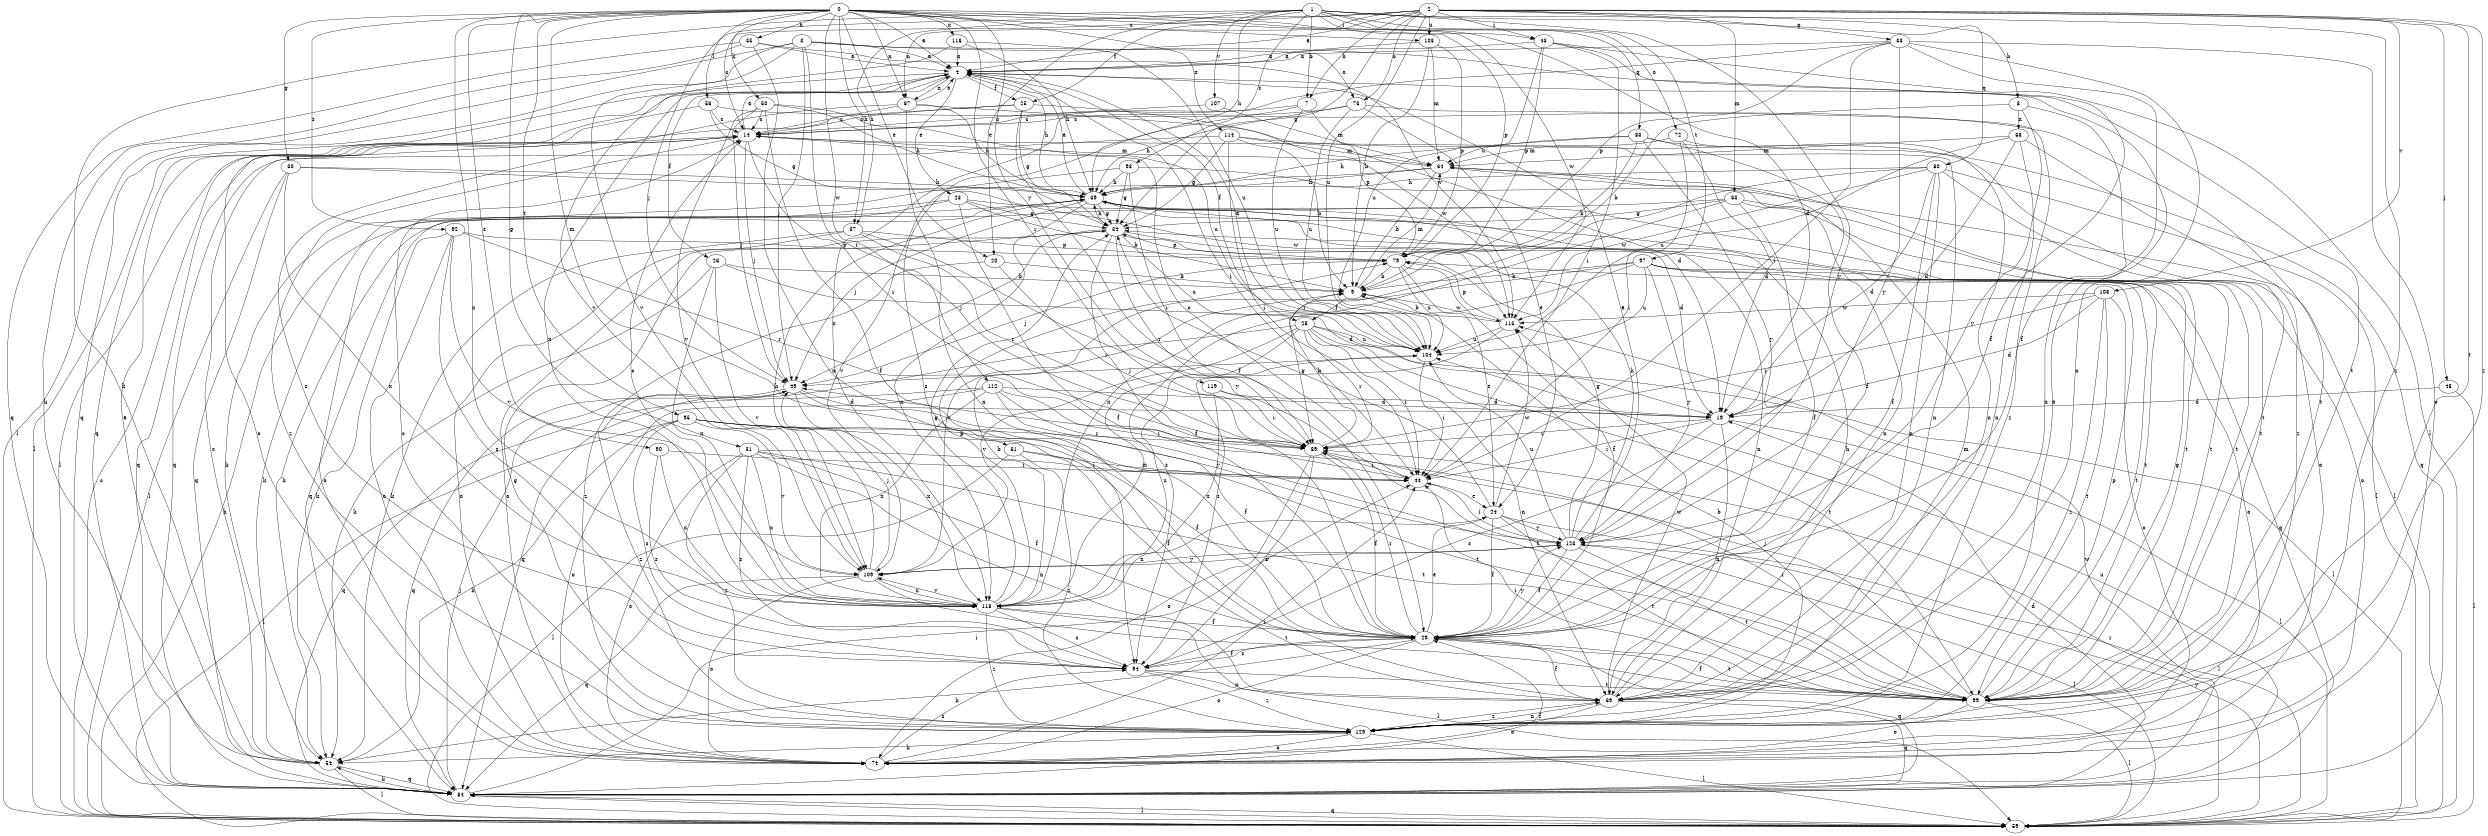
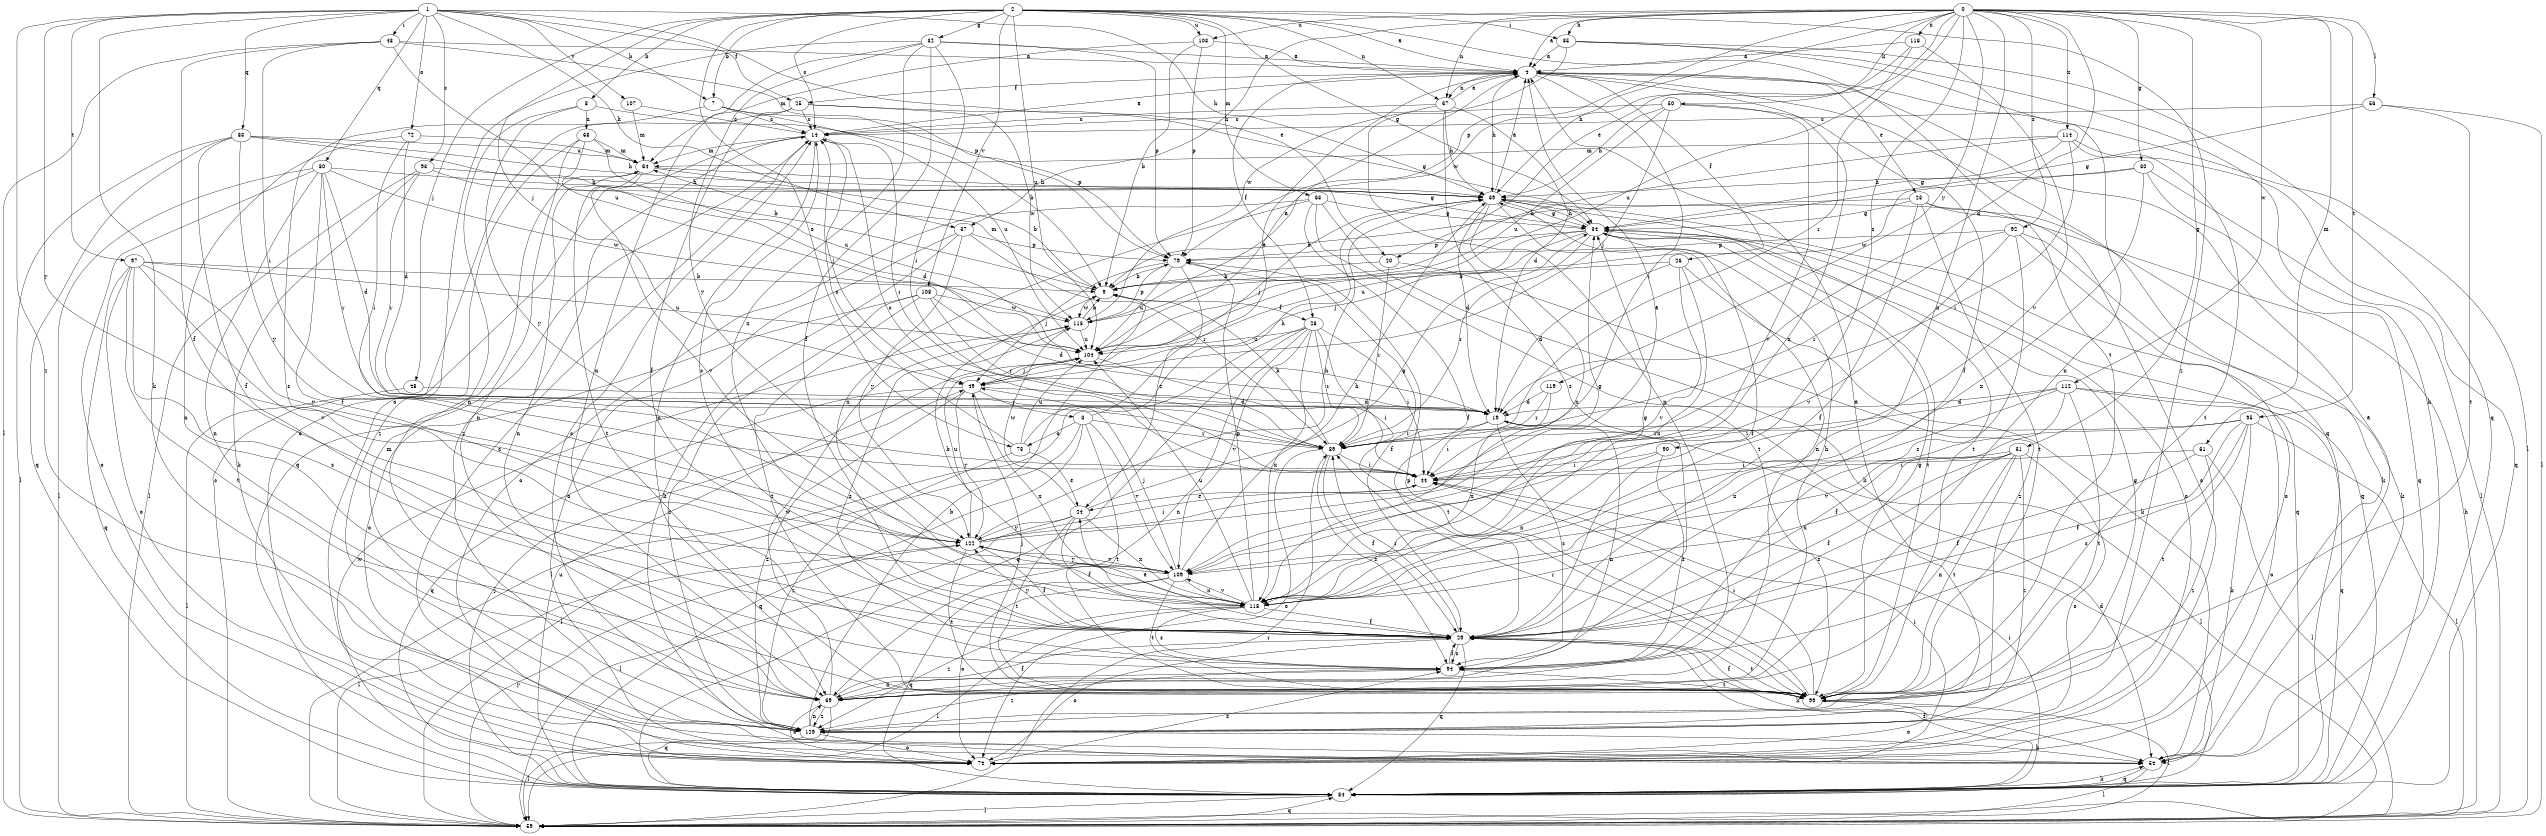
  strict digraph {
    fontname="DejaVu Serif"
    node [fontname="DejaVu Serif"]
    edge [fontname="DejaVu Serif"]
    0
    4
    19
    20
    30
    31
    35
    37
    50
    56
    61
    67
    79
    89
    90
    92
    95
    103
    112
    113
    114
    116
    118
    119
    25
    39
    59
    84
    23
    26
    28
    44
    94
    69
    129
    9
    99
    29
    74
    54
-   123
+   123 [label=122]
    14
    49
    104
    109
    34
    24
    64
    1
    7
    43
    72
    80
    83
    93
    97
    107
    2
    8
-   33
+   33 [label=32]
    48
    63
    73
    108
    68
    3
    0 -> 4 [label=a]
    0 -> 19 [label=d]
    0 -> 20 [label=e]
    0 -> 30 [label=g]
    0 -> 31 [label=g]
    0 -> 35 [label=h]
    0 -> 37 [label=h]
    0 -> 50 [label=k]
    0 -> 56 [label=l]
    0 -> 61 [label=m]
    0 -> 67 [label=n]
    0 -> 79 [label=p]
    0 -> 89 [label=r]
    0 -> 90 [label=s]
    0 -> 92 [label=s]
    0 -> 95 [label=t]
    0 -> 103 [label=u]
    0 -> 112 [label=w]
    0 -> 113 [label=w]
    0 -> 114 [label=x]
    0 -> 116 [label=x]
    0 -> 118 [label=x]
    0 -> 119 [label=y]
    4 -> 67 [label=n]
    4 -> 118 [label=x]
    4 -> 25 [label=f]
    4 -> 39 [label=h]
    4 -> 59 [label=l]
    4 -> 84 [label=q]
    4 -> 23 [label=e]
    4 -> 26 [label=f]
    4 -> 28 [label=f]
    4 -> 44 [label=i]
    19 -> 89 [label=r]
    19 -> 59 [label=l]
    19 -> 44 [label=i]
    19 -> 94 [label=s]
    19 -> 69 [label=n]
    20 -> 89 [label=r]
    20 -> 129 [label=z]
    20 -> 9 [label=b]
    30 -> 113 [label=w]
    30 -> 118 [label=x]
    30 -> 39 [label=h]
    30 -> 59 [label=l]
    30 -> 84 [label=q]
    31 -> 118 [label=x]
    31 -> 44 [label=i]
    31 -> 94 [label=s]
    31 -> 69 [label=n]
    31 -> 129 [label=z]
    31 -> 99 [label=t]
    31 -> 29 [label=f]
    31 -> 74 [label=o]
    35 -> 4 [label=a]
    35 -> 113 [label=w]
    35 -> 84 [label=q]
    35 -> 69 [label=n]
    35 -> 54 [label=k]
    37 -> 79 [label=p]
    37 -> 89 [label=r]
    37 -> 74 [label=o]
    37 -> 54 [label=k]
    37 -> 123 [label=y]
    50 -> 39 [label=h]
    50 -> 29 [label=f]
    50 -> 14 [label=c]
    50 -> 49 [label=j]
    50 -> 104 [label=u]
    50 -> 109 [label=v]
    56 -> 59 [label=l]
    56 -> 99 [label=t]
    56 -> 14 [label=c]
    56 -> 34 [label=g]
    61 -> 59 [label=l]
    61 -> 44 [label=i]
    61 -> 129 [label=z]
    61 -> 29 [label=f]
    67 -> 4 [label=a]
    67 -> 19 [label=d]
    67 -> 39 [label=h]
    67 -> 94 [label=s]
    67 -> 69 [label=n]
    67 -> 14 [label=c]
    79 -> 9 [label=b]
    79 -> 29 [label=f]
    79 -> 49 [label=j]
    79 -> 104 [label=u]
    79 -> 24 [label=e]
    89 -> 44 [label=i]
    89 -> 94 [label=s]
    89 -> 9 [label=b]
    89 -> 29 [label=f]
    89 -> 74 [label=o]
    90 -> 118 [label=x]
    90 -> 44 [label=i]
    90 -> 94 [label=s]
    92 -> 79 [label=p]
    92 -> 89 [label=r]
    92 -> 94 [label=s]
    92 -> 74 [label=o]
    92 -> 54 [label=k]
    92 -> 109 [label=v]
    95 -> 89 [label=r]
    95 -> 59 [label=l]
    95 -> 94 [label=s]
    95 -> 99 [label=t]
    95 -> 29 [label=f]
    95 -> 54 [label=k]
    95 -> 109 [label=v]
    103 -> 4 [label=a]
    103 -> 79 [label=p]
    103 -> 9 [label=b]
    103 -> 64 [label=m]
    112 -> 19 [label=d]
    112 -> 118 [label=x]
    112 -> 84 [label=q]
    112 -> 44 [label=i]
    112 -> 99 [label=t]
    112 -> 29 [label=f]
    112 -> 74 [label=o]
    113 -> 79 [label=p]
    113 -> 94 [label=s]
    113 -> 9 [label=b]
    113 -> 104 [label=u]
    114 -> 84 [label=q]
    114 -> 44 [label=i]
    114 -> 9 [label=b]
    114 -> 99 [label=t]
    114 -> 34 [label=g]
    114 -> 64 [label=m]
    116 -> 4 [label=a]
    116 -> 39 [label=h]
    116 -> 104 [label=u]
    116 -> 109 [label=v]
    118 -> 79 [label=p]
    118 -> 59 [label=l]
    118 -> 94 [label=s]
    118 -> 129 [label=z]
    118 -> 9 [label=b]
    118 -> 29 [label=f]
    118 -> 14 [label=c]
    118 -> 104 [label=u]
    118 -> 109 [label=v]
    118 -> 34 [label=g]
    119 -> 19 [label=d]
    119 -> 89 [label=r]
    119 -> 118 [label=x]
    25 -> 113 [label=w]
    25 -> 29 [label=f]
    25 -> 74 [label=o]
    25 -> 14 [label=c]
    25 -> 34 [label=g]
    39 -> 4 [label=a]
    39 -> 19 [label=d]
    39 -> 118 [label=x]
    39 -> 84 [label=q]
    39 -> 69 [label=n]
    39 -> 99 [label=t]
    39 -> 49 [label=j]
    39 -> 34 [label=g]
    59 -> 89 [label=r]
    59 -> 39 [label=h]
    59 -> 84 [label=q]
    59 -> 123 [label=y]
    59 -> 14 [label=c]
    84 -> 19 [label=d]
    84 -> 113 [label=w]
    84 -> 59 [label=l]
    84 -> 44 [label=i]
    84 -> 29 [label=f]
    84 -> 54 [label=k]
    84 -> 49 [label=j]
    84 -> 104 [label=u]
    23 -> 9 [label=b]
    23 -> 99 [label=t]
    23 -> 29 [label=f]
    23 -> 74 [label=o]
    23 -> 54 [label=k]
    23 -> 34 [label=g]
    26 -> 19 [label=d]
    26 -> 118 [label=x]
    26 -> 9 [label=b]
    26 -> 54 [label=k]
    26 -> 109 [label=v]
    28 -> 89 [label=r]
    28 -> 118 [label=x]
    28 -> 59 [label=l]
    28 -> 84 [label=q]
    28 -> 44 [label=i]
    28 -> 69 [label=n]
    28 -> 99 [label=t]
    28 -> 104 [label=u]
    28 -> 109 [label=v]
    44 -> 14 [label=c]
    44 -> 24 [label=e]
    94 -> 69 [label=n]
    94 -> 129 [label=z]
    94 -> 99 [label=t]
    94 -> 29 [label=f]
    69 -> 113 [label=w]
    69 -> 39 [label=h]
    69 -> 84 [label=q]
    69 -> 129 [label=z]
    69 -> 29 [label=f]
    69 -> 74 [label=o]
    129 -> 4 [label=a]
    129 -> 59 [label=l]
    129 -> 69 [label=n]
    129 -> 9 [label=b]
    129 -> 74 [label=o]
    129 -> 54 [label=k]
    129 -> 14 [label=c]
    129 -> 34 [label=g]
    129 -> 64 [label=m]
    9 -> 113 [label=w]
    9 -> 28 [label=f]
    9 -> 64 [label=m]
    99 -> 79 [label=p]
    99 -> 89 [label=r]
    99 -> 59 [label=l]
    99 -> 44 [label=i]
    99 -> 29 [label=f]
    99 -> 74 [label=o]
    99 -> 49 [label=j]
    99 -> 34 [label=g]
    29 -> 89 [label=r]
    29 -> 84 [label=q]
    29 -> 94 [label=s]
    29 -> 99 [label=t]
    29 -> 74 [label=o]
    29 -> 54 [label=k]
    29 -> 123 [label=y]
    29 -> 24 [label=e]
    74 -> 44 [label=i]
    74 -> 94 [label=s]
    54 -> 4 [label=a]
    54 -> 59 [label=l]
    54 -> 84 [label=q]
    54 -> 14 [label=c]
    123 -> 4 [label=a]
    123 -> 39 [label=h]
    123 -> 59 [label=l]
    123 -> 44 [label=i]
    123 -> 99 [label=t]
    123 -> 29 [label=f]
    123 -> 104 [label=u]
    123 -> 109 [label=v]
    123 -> 34 [label=g]
    14 -> 4 [label=a]
    14 -> 89 [label=r]
    14 -> 84 [label=q]
    14 -> 69 [label=n]
    14 -> 129 [label=z]
    14 -> 49 [label=j]
    14 -> 64 [label=m]
    49 -> 19 [label=d]
    49 -> 118 [label=x]
    49 -> 84 [label=q]
    49 -> 129 [label=z]
    49 -> 123 [label=y]
    104 -> 4 [label=a]
    104 -> 44 [label=i]
    104 -> 49 [label=j]
    109 -> 118 [label=x]
    109 -> 39 [label=h]
    109 -> 84 [label=q]
    109 -> 99 [label=t]
    109 -> 74 [label=o]
    109 -> 123 [label=y]
    109 -> 49 [label=j]
    34 -> 79 [label=p]
    34 -> 89 [label=r]
    34 -> 39 [label=h]
+   34 -> 84 [label=q]
    34 -> 99 [label=t]
    34 -> 29 [label=f]
    34 -> 74 [label=o]
    34 -> 49 [label=j]
    34 -> 104 [label=u]
    24 -> 113 [label=w]
    24 -> 118 [label=x]
    24 -> 59 [label=l]
    24 -> 99 [label=t]
    24 -> 29 [label=f]
    24 -> 123 [label=y]
    24 -> 34 [label=g]
    64 -> 39 [label=h]
    64 -> 69 [label=n]
    64 -> 9 [label=b]
    64 -> 99 [label=t]
    64 -> 109 [label=v]
    1 -> 20 [label=e]
    1 -> 37 [label=h]
    1 -> 25 [label=f]
    1 -> 39 [label=h]
    1 -> 129 [label=z]
    1 -> 54 [label=k]
    1 -> 123 [label=y]
    1 -> 7 [label=b]
    1 -> 43 [label=i]
    1 -> 72 [label=o]
    1 -> 80 [label=q]
    1 -> 83 [label=q]
    1 -> 93 [label=s]
    1 -> 97 [label=t]
    1 -> 107 [label=v]
    7 -> 79 [label=p]
    7 -> 94 [label=s]
    7 -> 14 [label=c]
    7 -> 104 [label=u]
    43 -> 4 [label=a]
    43 -> 79 [label=p]
    43 -> 59 [label=l]
    43 -> 44 [label=i]
    43 -> 29 [label=f]
    43 -> 104 [label=u]
    72 -> 19 [label=d]
    72 -> 44 [label=i]
    72 -> 69 [label=n]
    72 -> 64 [label=m]
    80 -> 19 [label=d]
    80 -> 89 [label=r]
    80 -> 113 [label=w]
    80 -> 39 [label=h]
    80 -> 59 [label=l]
    80 -> 69 [label=n]
    80 -> 29 [label=f]
    80 -> 74 [label=o]
    83 -> 39 [label=h]
+   83 -> 59 [label=l]
    83 -> 84 [label=q]
    83 -> 9 [label=b]
    83 -> 29 [label=f]
    83 -> 123 [label=y]
    83 -> 64 [label=u]
    93 -> 89 [label=r]
    93 -> 39 [label=h]
    93 -> 59 [label=l]
    93 -> 54 [label=k]
    93 -> 34 [label=g]
    97 -> 84 [label=q]
    97 -> 94 [label=s]
    97 -> 9 [label=b]
    97 -> 99 [label=t]
    97 -> 74 [label=o]
    97 -> 123 [label=y]
    97 -> 104 [label=u]
    97 -> 109 [label=v]
    107 -> 14 [label=c]
    107 -> 64 [label=m]
    2 -> 4 [label=a]
    2 -> 67 [label=n]
    2 -> 103 [label=u]
    2 -> 129 [label=z]
    2 -> 99 [label=t]
    2 -> 14 [label=c]
    2 -> 49 [label=j]
    2 -> 104 [label=u]
    2 -> 34 [label=g]
    2 -> 7 [label=b]
-   2 -> 43 [label=i]
+   2 -> 35 [label=i]
    2 -> 8 [label=b]
    2 -> 33 [label=g]
    2 -> 48 [label=j]
    2 -> 63 [label=m]
    2 -> 73 [label=o]
    2 -> 108 [label=v]
    8 -> 69 [label=n]
    8 -> 9 [label=b]
    8 -> 123 [label=y]
    8 -> 68 [label=n]
    33 -> 4 [label=a]
    33 -> 79 [label=p]
    33 -> 118 [label=x]
    33 -> 44 [label=i]
    33 -> 69 [label=n]
    33 -> 29 [label=f]
    33 -> 74 [label=o]
    33 -> 123 [label=y]
    48 -> 19 [label=d]
    48 -> 59 [label=l]
    63 -> 118 [label=x]
    63 -> 99 [label=t]
    63 -> 29 [label=f]
    63 -> 74 [label=o]
    63 -> 54 [label=k]
    63 -> 34 [label=g]
    73 -> 39 [label=h]
    73 -> 129 [label=z]
    73 -> 14 [label=c]
    73 -> 104 [label=u]
    73 -> 24 [label=e]
    108 -> 19 [label=d]
    108 -> 89 [label=r]
    108 -> 113 [label=w]
    108 -> 129 [label=z]
    108 -> 99 [label=t]
    108 -> 74 [label=o]
    68 -> 19 [label=d]
    68 -> 69 [label=n]
    68 -> 129 [label=z]
    68 -> 104 [label=u]
    68 -> 64 [label=m]
    3 -> 4 [label=a]
    3 -> 89 [label=r]
    3 -> 59 [label=l]
    3 -> 84 [label=q]
    3 -> 99 [label=t]
-   3 -> 49 [label=j]
+   49 -> 3 [label=j]
    3 -> 109 [label=v]
    3 -> 73 [label=o]
  }
